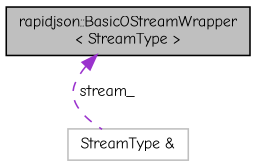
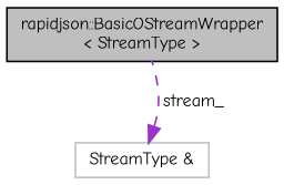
  digraph {
    fontname="Comic Neue"
    node [fontname="Comic Neue" fontsize=10 shape=record style=filled]
    n1 [color=black fillcolor=grey75 fontcolor=black height=0.2 label="rapidjson::BasicOStreamWrapper\l\< StreamType \>" width=0.4]
    n2 [color=grey75 fillcolor=white height=0.2 label="StreamType &" width=0.4]
-   n1 -> n2 [color=darkorchid3 dir=back fontname="Comic Neue" fontsize=10 label=" stream_" labelfontname=Helvetica labelfontsize=10 style=dashed]
+   n2 -> n1 [color=darkorchid3 dir=back fontname="Comic Neue" fontsize=10 label=" stream_" labelfontname=Helvetica labelfontsize=10 style=dashed]
  }
